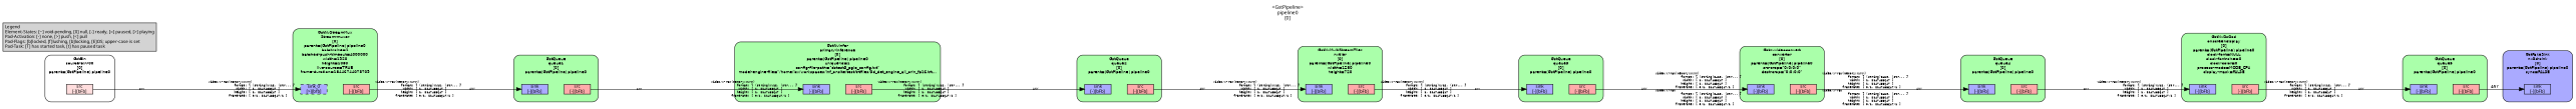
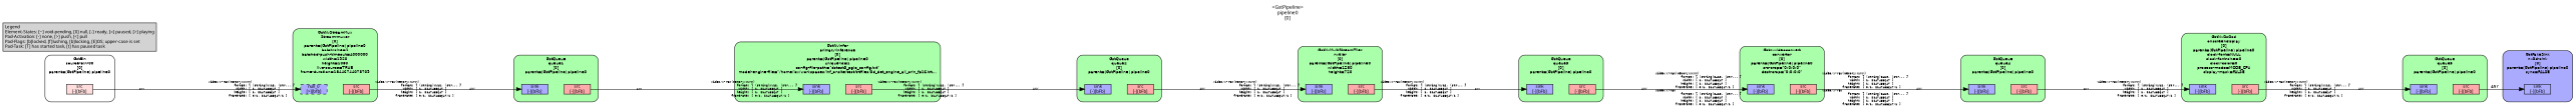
  digraph {
    fontname=sans
    fontsize=10
    label="<GstPipeline>\npipeline0\n[0]"
    labelloc=t
    nodesep=.1
    rankdir=LR
    ranksep=.2
    node [color=black fillcolor="#aaaaff" fontname=sans fontsize=9 margin="0.0,0.0" shape=box style="filled,solid"]
    edge [fontname=monospace fontsize=9 labelfontsize=6]
    n1 [height=0.2 label="sink\n[-][bFb]"]
    n2 [height=0.2 label="sink\n[-][bFb]"]
    n3 [fillcolor="#ffaaaa" height=0.2 label="src\n[-][bFb]"]
    n4 [height=0.2 label="sink\n[-][bFb]"]
    n5 [fillcolor="#ffaaaa" height=0.2 label="src\n[-][bFb]"]
    n6 [height=0.2 label="sink\n[-][bFb]"]
    n7 [fillcolor="#ffaaaa" height=0.2 label="src\n[-][bFb]"]
    n8 [height=0.2 label="sink\n[-][bFb]"]
    n9 [fillcolor="#ffaaaa" height=0.2 label="src\n[-][bFb]"]
    n10 [fillcolor="#ffaaaa" height=0.2 label="src\n[-][bFb]"]
    n11 [height=0.2 label="sink\n[-][bFb]"]
    n12 [height=0.2 label="sink\n[-][bFb]"]
    n13 [fillcolor="#ffaaaa" height=0.2 label="src\n[-][bFb]"]
    n14 [height=0.2 label="sink\n[-][bFb]"]
    n15 [fillcolor="#ffaaaa" height=0.2 label="src\n[-][bFb]"]
    n16 [height=0.2 label="sink\n[-][bFb]"]
    n17 [fillcolor="#ffaaaa" height=0.2 label="src\n[-][bFb]"]
    n18 [height=0.2 label="sink\n[-][bFb]"]
    n19 [fillcolor="#ffaaaa" height=0.2 label="src\n[-][bFb]"]
    n20 [fillcolor="#ffdddd" height=0.2 label="src\n[-][bFb]"]
-   n21 [height=0.2 label="sink_0\n[>][bfb]" style="filled,dashed"]
+   n21 [height=0.2 label="null_0\n[>][bfb]" style="filled,dashed"]
    n22 [fillcolor="#ffaaaa" height=0.2 label="src\n[-][bFb]"]
    n23 [label="Legend\lElement-States: [~] void-pending, [0] null, [-] ready, [=] paused, [>] playing\lPad-Activation: [-] none, [>] push, [<] pull\lPad-Flags: [b]locked, [f]lushing, [b]locking, [E]OS; upper-case is set\lPad-Task: [T] has started task, [t] has paused task\l" margin="0.05,0.05" style=filled color="" fillcolor=""]
    subgraph cluster_1 {
      color=black
      fillcolor="#aaaaff"
      fontname="Bitstream Vera Sans"
      fontsize=8
      label="GstFakeSink\nnv3d-sink\n[0]\nparent=(GstPipeline) pipeline0\nsync=FALSE"
      style="filled,rounded"
      subgraph cluster_2 {
        color=black
        fillcolor="#aaaaff"
        fontname="Bitstream Vera Sans"
        fontsize=8
        label=""
        style=invis
        n1
      }
    }
    subgraph cluster_3 {
      color=black
      fillcolor="#aaffaa"
      fontname="Bitstream Vera Sans"
      fontsize=8
      label="GstNvDsOsd\nonscreendisplay\n[0]\nparent=(GstPipeline) pipeline0\nclock-font=NULL\nclock-font-size=0\nclock-color=0\nprocess-mode=MODE_CPU\ndisplay-mask=FALSE"
      style="filled,rounded"
      subgraph cluster_4 {
        color=black
        fillcolor="#aaffaa"
        fontname="Bitstream Vera Sans"
        fontsize=8
        label=""
        style=invis
        n2
      }
      subgraph cluster_5 {
        color=black
        fillcolor="#aaffaa"
        fontname="Bitstream Vera Sans"
        fontsize=8
        label=""
        style=invis
        n3
      }
    }
    subgraph cluster_6 {
      color=black
      fillcolor="#aaffaa"
      fontname="Bitstream Vera Sans"
      fontsize=8
      label="Gstnvvideoconvert\nconvertor\n[0]\nparent=(GstPipeline) pipeline0\nsrc-crop=\"0:0:0:0\"\ndest-crop=\"0:0:0:0\""
      style="filled,rounded"
      subgraph cluster_7 {
        color=black
        fillcolor="#aaffaa"
        fontname="Bitstream Vera Sans"
        fontsize=8
        label=""
        style=invis
        n4
      }
      subgraph cluster_8 {
        color=black
        fillcolor="#aaffaa"
        fontname="Bitstream Vera Sans"
        fontsize=8
        label=""
        style=invis
        n5
      }
    }
    subgraph cluster_9 {
      color=black
      fillcolor="#aaffaa"
      fontname="Bitstream Vera Sans"
      fontsize=8
      label="GstNvMultiStreamTiler\nnvtiler\n[0]\nparent=(GstPipeline) pipeline0\nwidth=1280\nheight=720"
      style="filled,rounded"
      subgraph cluster_10 {
        color=black
        fillcolor="#aaffaa"
        fontname="Bitstream Vera Sans"
        fontsize=8
        label=""
        style=invis
        n6
      }
      subgraph cluster_11 {
        color=black
        fillcolor="#aaffaa"
        fontname="Bitstream Vera Sans"
        fontsize=8
        label=""
        style=invis
        n7
      }
    }
    subgraph cluster_12 {
      color=black
      fillcolor="#aaffaa"
      fontname="Bitstream Vera Sans"
      fontsize=8
      label="GstNvInfer\nprimary-inference\n[0]\nparent=(GstPipeline) pipeline0\nunique-id=1\nconfig-file-path=\"dstest3_pgie_config.txt\"\nmodel-engine-file=\"/home/icv/workspaces/inf_onsite/test/trtfiles/3d_det_engine_all_orin_fp16.trt\…"
      style="filled,rounded"
      subgraph cluster_13 {
        color=black
        fillcolor="#aaffaa"
        fontname="Bitstream Vera Sans"
        fontsize=8
        label=""
        style=invis
        n8
      }
      subgraph cluster_14 {
        color=black
        fillcolor="#aaffaa"
        fontname="Bitstream Vera Sans"
        fontsize=8
        label=""
        style=invis
        n9
      }
    }
    subgraph cluster_15 {
      color=black
      fillcolor="#aaffaa"
      fontname="Bitstream Vera Sans"
      fontsize=8
      label="GstQueue\nqueue5\n[0]\nparent=(GstPipeline) pipeline0"
      style="filled,rounded"
      subgraph cluster_16 {
        color=black
        fillcolor="#aaffaa"
        fontname="Bitstream Vera Sans"
        fontsize=8
        label=""
        style=invis
        n10
      }
      subgraph cluster_17 {
        color=black
        fillcolor="#aaffaa"
        fontname="Bitstream Vera Sans"
        fontsize=8
        label=""
        style=invis
        n11
      }
    }
    subgraph cluster_18 {
      color=black
      fillcolor="#aaffaa"
      fontname="Bitstream Vera Sans"
      fontsize=8
      label="GstQueue\nqueue4\n[0]\nparent=(GstPipeline) pipeline0"
      style="filled,rounded"
      subgraph cluster_19 {
        color=black
        fillcolor="#aaffaa"
        fontname="Bitstream Vera Sans"
        fontsize=8
        label=""
        style=invis
        n12
      }
      subgraph cluster_20 {
        color=black
        fillcolor="#aaffaa"
        fontname="Bitstream Vera Sans"
        fontsize=8
        label=""
        style=invis
        n13
      }
    }
    subgraph cluster_21 {
      color=black
      fillcolor="#aaffaa"
      fontname="Bitstream Vera Sans"
      fontsize=8
      label="GstQueue\nqueue3\n[0]\nparent=(GstPipeline) pipeline0"
      style="filled,rounded"
      subgraph cluster_22 {
        color=black
        fillcolor="#aaffaa"
        fontname="Bitstream Vera Sans"
        fontsize=8
        label=""
        style=invis
        n14
      }
      subgraph cluster_23 {
        color=black
        fillcolor="#aaffaa"
        fontname="Bitstream Vera Sans"
        fontsize=8
        label=""
        style=invis
        n15
      }
    }
    subgraph cluster_24 {
      color=black
      fillcolor="#aaffaa"
      fontname="Bitstream Vera Sans"
      fontsize=8
      label="GstQueue\nqueue2\n[0]\nparent=(GstPipeline) pipeline0"
      style="filled,rounded"
      subgraph cluster_25 {
        color=black
        fillcolor="#aaffaa"
        fontname="Bitstream Vera Sans"
        fontsize=8
        label=""
        style=invis
        n16
      }
      subgraph cluster_26 {
        color=black
        fillcolor="#aaffaa"
        fontname="Bitstream Vera Sans"
        fontsize=8
        label=""
        style=invis
        n17
      }
    }
    subgraph cluster_27 {
      color=black
      fillcolor="#aaffaa"
      fontname="Bitstream Vera Sans"
      fontsize=8
      label="GstQueue\nqueue1\n[0]\nparent=(GstPipeline) pipeline0"
      style="filled,rounded"
      subgraph cluster_28 {
        color=black
        fillcolor="#aaffaa"
        fontname="Bitstream Vera Sans"
        fontsize=8
        label=""
        style=invis
        n18
      }
      subgraph cluster_29 {
        color=black
        fillcolor="#aaffaa"
        fontname="Bitstream Vera Sans"
        fontsize=8
        label=""
        style=invis
        n19
      }
    }
    subgraph cluster_30 {
      color=black
      fillcolor="#ffffff"
      fontname="Bitstream Vera Sans"
      fontsize=8
      label="GstBin\nsource-bin-00\n[0]\nparent=(GstPipeline) pipeline0"
      style="filled,rounded"
      subgraph cluster_31 {
        color=black
        fillcolor="#ffffff"
        fontname="Bitstream Vera Sans"
        fontsize=8
        label=""
        style=invis
        n20
      }
      subgraph cluster_32 {
        color=black
        fillcolor="#ffffff"
        fontname="Bitstream Vera Sans"
        fontsize=8
        label="GstURIDecodeBin\nuri-decode-bin\n[0]\nparent=(GstBin) source-bin-00\nuri=\"rtsp://service:Icv%24%241234@192.168.0.1\"\ncaps=video/x-raw(ANY); audio/x-raw(ANY); text/x-raw(ANY); subpicture/x-dvd; subpictur…"
        style="filled,rounded"
      }
    }
    subgraph cluster_33 {
      color=black
      fillcolor="#aaffaa"
      fontname="Bitstream Vera Sans"
      fontsize=8
      label="GstNvStreamMux\nStream-muxer\n[0]\nparent=(GstPipeline) pipeline0\nbatch-size=1\nbatched-push-timeout=4000000\nwidth=1920\nheight=1080\nlive-source=TRUE\nframe-duration=18446744073709"
      style="filled,rounded"
      subgraph cluster_34 {
        color=black
        fillcolor="#aaffaa"
        fontname="Bitstream Vera Sans"
        fontsize=8
        label=""
        style=invis
        n21
      }
      subgraph cluster_35 {
        color=black
        fillcolor="#aaffaa"
        fontname="Bitstream Vera Sans"
        fontsize=8
        label=""
        style=invis
        n22
      }
    }
    n2 -> n3 [style=invis]
    n3 -> n11 [headlabel=ANY label="                                                  " labelangle=0 labeldistance=10 taillabel="video/x-raw(memory:NVMM)\l              format: { (string)NV12, (str... }\l               width: [ 1, 2147483647 ]\l              height: [ 1, 2147483647 ]\l           framerate: [ 0/1, 2147483647/1 ]\l"]
    n4 -> n5 [style=invis]
    n5 -> n12 [headlabel=ANY label="                                                  " labelangle=0 labeldistance=10 taillabel="video/x-raw(memory:NVMM)\l              format: { (string)I420, (str... }\l               width: [ 1, 2147483647 ]\l              height: [ 1, 2147483647 ]\l           framerate: [ 0/1, 2147483647/1 ]\lvideo/x-raw\l              format: { (string)I420, (str... }\l               width: [ 1, 2147483647 ]\l              height: [ 1, 2147483647 ]\l           framerate: [ 0/1, 2147483647/1 ]\l"]
    n6 -> n7 [style=invis]
    n7 -> n14 [headlabel=ANY label="                                                  " labelangle=0 labeldistance=10 taillabel="video/x-raw(memory:NVMM)\l              format: { (string)NV12, (str... }\l               width: [ 1, 2147483647 ]\l              height: [ 1, 2147483647 ]\l           framerate: [ 0/1, 2147483647/1 ]\l"]
    n8 -> n9 [style=invis]
    n9 -> n16 [headlabel=ANY label="                                                  " labelangle=0 labeldistance=10 taillabel="video/x-raw(memory:NVMM)\l              format: { (string)NV12, (str... }\l               width: [ 1, 2147483647 ]\l              height: [ 1, 2147483647 ]\l           framerate: [ 0/1, 2147483647/1 ]\l"]
    n10 -> n1 [label=ANY]
    n11 -> n10 [style=invis]
    n12 -> n13 [style=invis]
    n13 -> n2 [headlabel="video/x-raw(memory:NVMM)\l              format: { (string)NV12, (str... }\l               width: [ 1, 2147483647 ]\l              height: [ 1, 2147483647 ]\l           framerate: [ 0/1, 2147483647/1 ]\l" label="                                                  " labelangle=0 labeldistance=10 taillabel=ANY]
    n14 -> n15 [style=invis]
    n15 -> n4 [headlabel="video/x-raw(memory:NVMM)\l              format: { (string)I420, (str... }\l               width: [ 1, 2147483647 ]\l              height: [ 1, 2147483647 ]\l           framerate: [ 0/1, 2147483647/1 ]\lvideo/x-raw\l              format: { (string)I420, (str... }\l               width: [ 1, 2147483647 ]\l              height: [ 1, 2147483647 ]\l           framerate: [ 0/1, 2147483647/1 ]\l" label="                                                  " labelangle=0 labeldistance=10 taillabel=ANY]
    n16 -> n17 [style=invis]
    n17 -> n6 [headlabel="video/x-raw(memory:NVMM)\l              format: { (string)NV12, (str... }\l               width: [ 1, 2147483647 ]\l              height: [ 1, 2147483647 ]\l           framerate: [ 0/1, 2147483647/1 ]\l" label="                                                  " labelangle=0 labeldistance=10 taillabel=ANY]
    n18 -> n19 [style=invis]
    n19 -> n8 [headlabel="video/x-raw(memory:NVMM)\l              format: { (string)NV12, (str... }\l               width: [ 1, 2147483647 ]\l              height: [ 1, 2147483647 ]\l           framerate: [ 0/1, 2147483647/1 ]\l" label="                                                  " labelangle=0 labeldistance=10 taillabel=ANY]
    n20 -> n21 [headlabel="video/x-raw(memory:NVMM)\l              format: { (string)NV12, (str... }\l               width: [ 1, 2147483647 ]\l              height: [ 1, 2147483647 ]\l           framerate: [ 0/1, 2147483647/1 ]\l" label="                                                  " labelangle=0 labeldistance=10 taillabel=ANY]
    n21 -> n22 [style=invis]
    n22 -> n18 [headlabel=ANY label="                                                  " labelangle=0 labeldistance=10 taillabel="video/x-raw(memory:NVMM)\l              format: { (string)NV12, (str... }\l               width: [ 1, 2147483647 ]\l              height: [ 1, 2147483647 ]\l           framerate: [ 0/1, 2147483647/1 ]\l"]
  }
